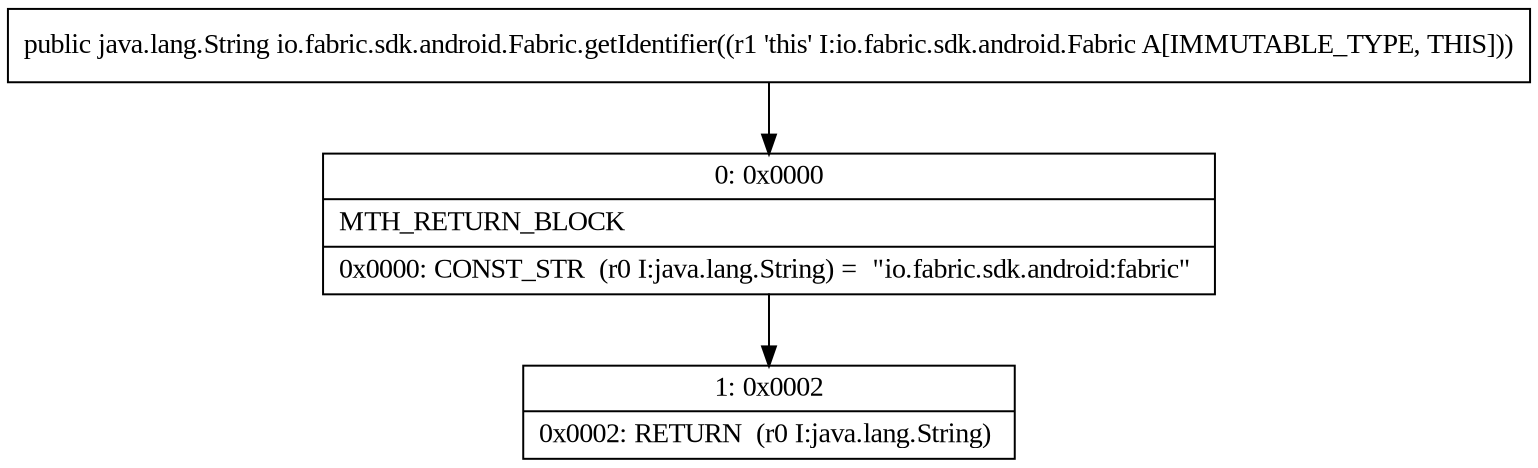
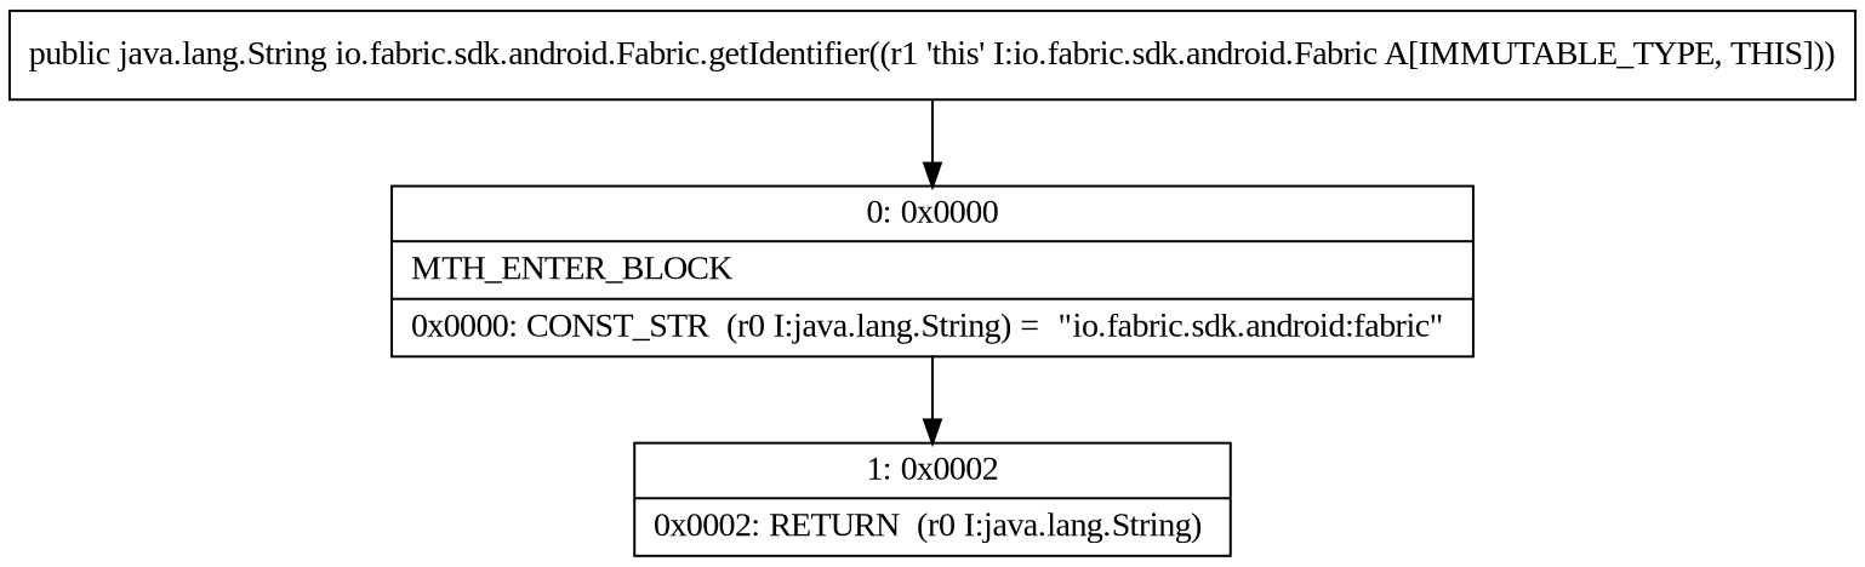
  digraph {
    fontname="Liberation Serif"
    node [shape=record fontname="Liberation Serif"]
    edge [fontname="Liberation Serif"]
-   n1 [label="{0\:\ 0x0000|MTH_RETURN_BLOCK\l|0x0000: CONST_STR  (r0 I:java.lang.String) =  \"io.fabric.sdk.android:fabric\" \l}"]
+   n1 [label="{0\:\ 0x0000|MTH_ENTER_BLOCK\l|0x0000: CONST_STR  (r0 I:java.lang.String) =  \"io.fabric.sdk.android:fabric\" \l}"]
    n2 [label="{1\:\ 0x0002|0x0002: RETURN  (r0 I:java.lang.String) \l}"]
    n3 [label="{public java.lang.String io.fabric.sdk.android.Fabric.getIdentifier((r1 'this' I:io.fabric.sdk.android.Fabric A[IMMUTABLE_TYPE, THIS])) }"]
    n1 -> n2
    n3 -> n1
  }
